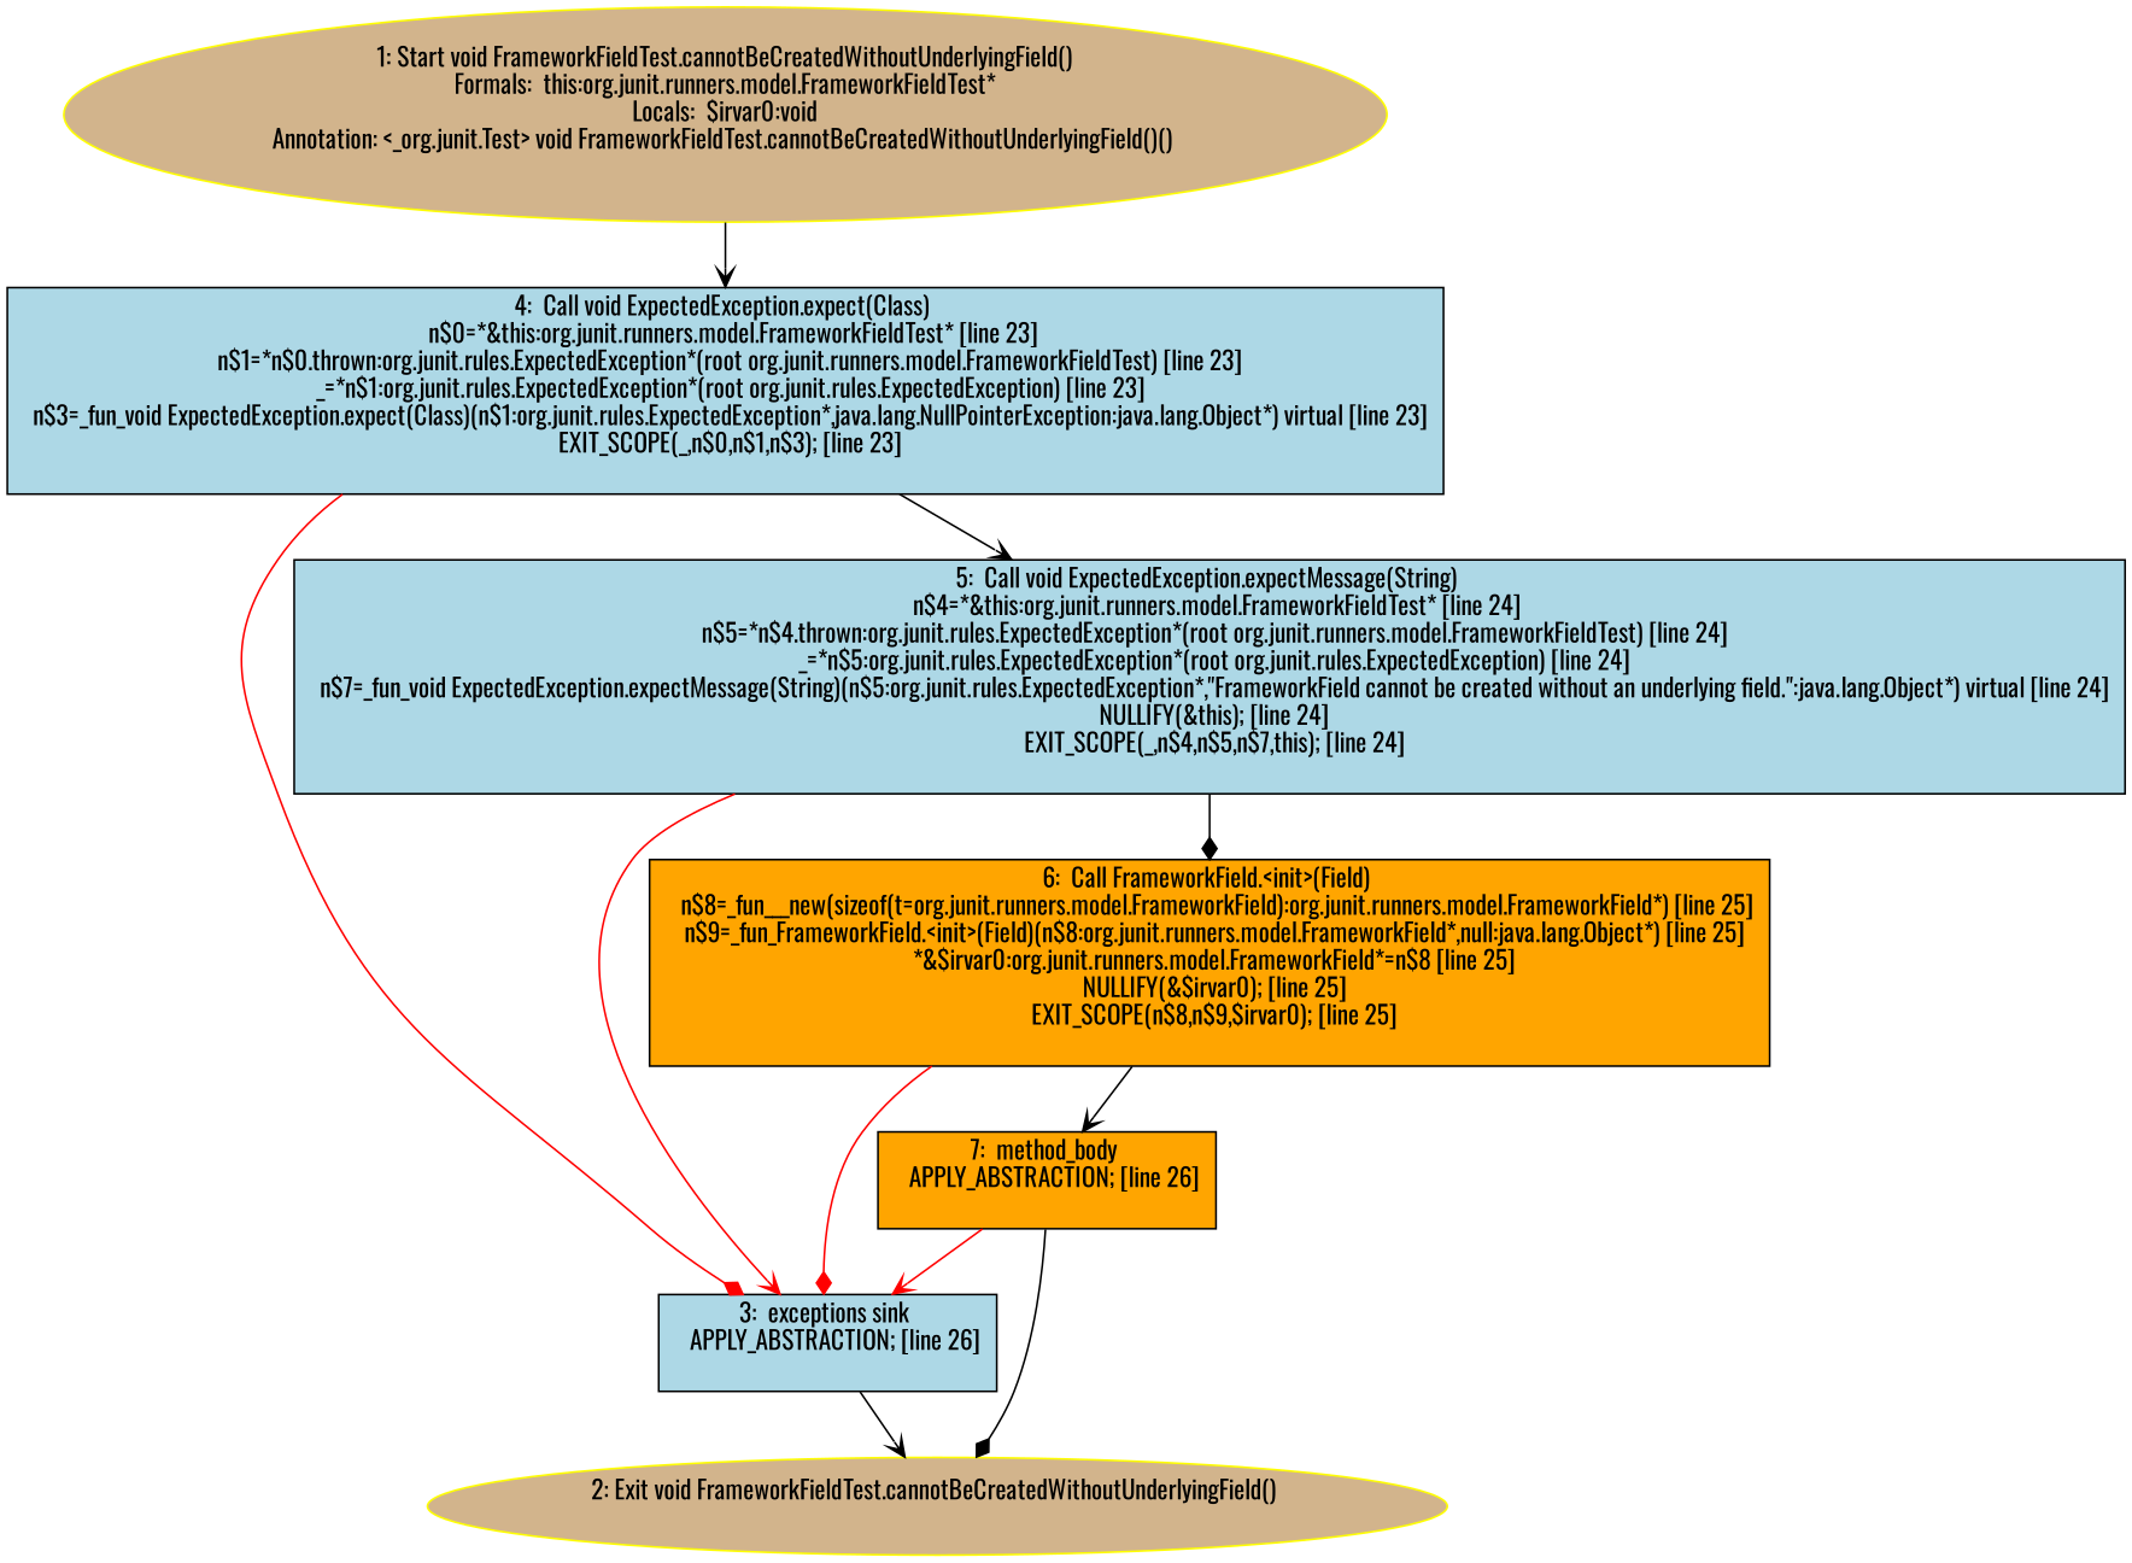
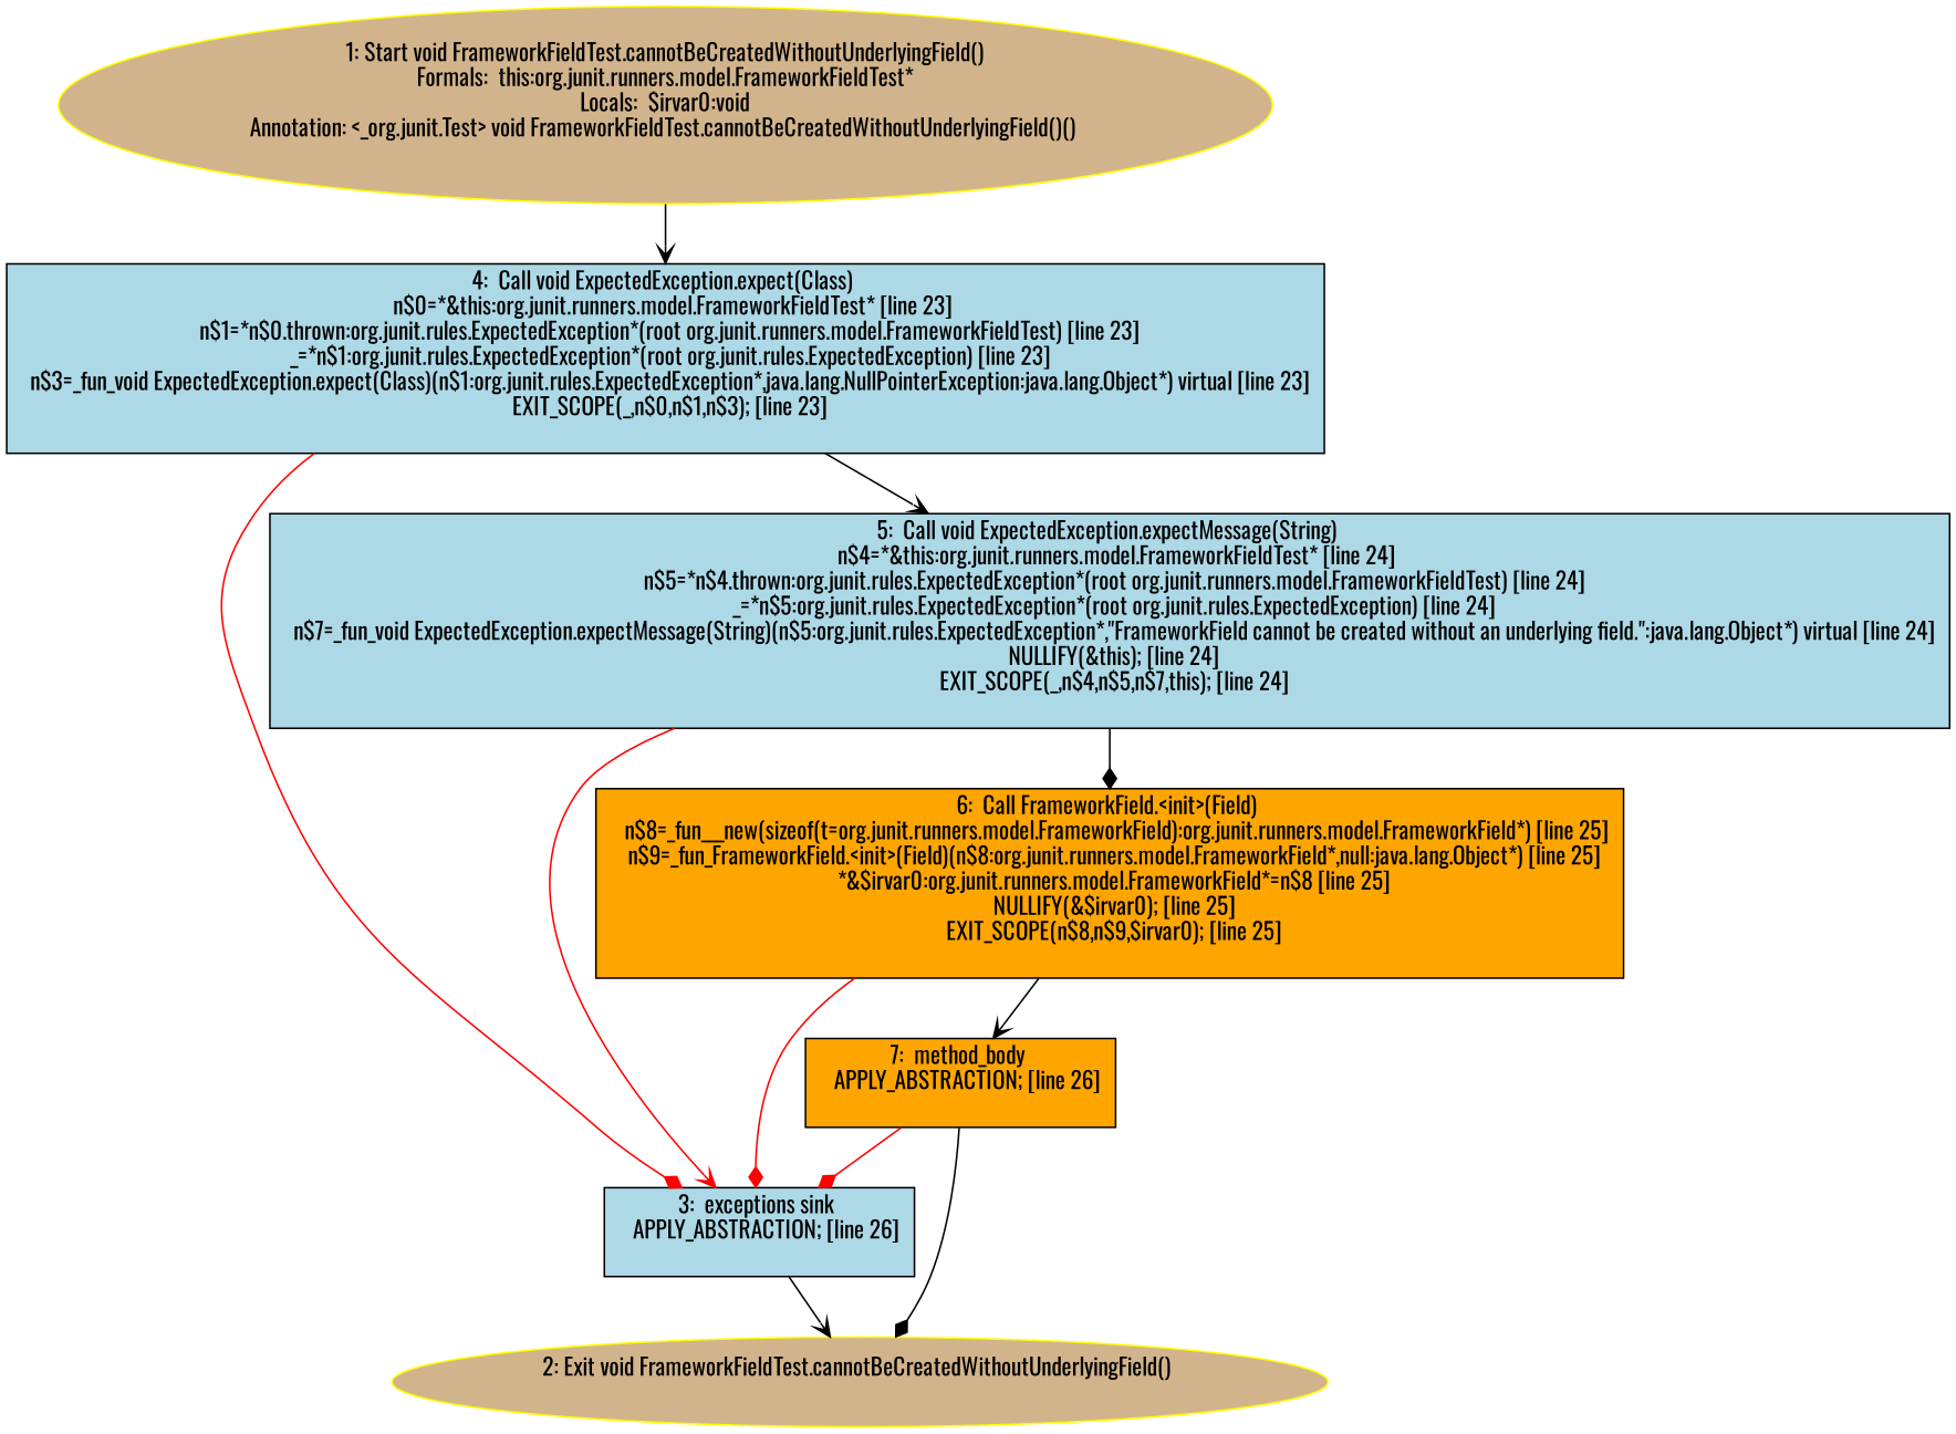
  digraph {
    fontname=Oswald
    node [style=filled fillcolor=lightblue fontname=Oswald shape=box]
    edge [arrowhead=vee fontname=Oswald]
    n1 [color=yellow label="1: Start void FrameworkFieldTest.cannotBeCreatedWithoutUnderlyingField()\nFormals:  this:org.junit.runners.model.FrameworkFieldTest*\nLocals:  $irvar0:void\nAnnotation: <_org.junit.Test> void FrameworkFieldTest.cannotBeCreatedWithoutUnderlyingField()() \n  " fillcolor=tan shape=""]
    n2 [label="4:  Call void ExpectedException.expect(Class) \n   n$0=*&this:org.junit.runners.model.FrameworkFieldTest* [line 23]\n  n$1=*n$0.thrown:org.junit.rules.ExpectedException*(root org.junit.runners.model.FrameworkFieldTest) [line 23]\n  _=*n$1:org.junit.rules.ExpectedException*(root org.junit.rules.ExpectedException) [line 23]\n  n$3=_fun_void ExpectedException.expect(Class)(n$1:org.junit.rules.ExpectedException*,java.lang.NullPointerException:java.lang.Object*) virtual [line 23]\n  EXIT_SCOPE(_,n$0,n$1,n$3); [line 23]\n "]
    n3 [label="3:  exceptions sink \n   APPLY_ABSTRACTION; [line 26]\n "]
    n4 [label="5:  Call void ExpectedException.expectMessage(String) \n   n$4=*&this:org.junit.runners.model.FrameworkFieldTest* [line 24]\n  n$5=*n$4.thrown:org.junit.rules.ExpectedException*(root org.junit.runners.model.FrameworkFieldTest) [line 24]\n  _=*n$5:org.junit.rules.ExpectedException*(root org.junit.rules.ExpectedException) [line 24]\n  n$7=_fun_void ExpectedException.expectMessage(String)(n$5:org.junit.rules.ExpectedException*,\"FrameworkField cannot be created without an underlying field.\":java.lang.Object*) virtual [line 24]\n  NULLIFY(&this); [line 24]\n  EXIT_SCOPE(_,n$4,n$5,n$7,this); [line 24]\n "]
    n5 [color=yellow label="2: Exit void FrameworkFieldTest.cannotBeCreatedWithoutUnderlyingField() \n  " fillcolor=tan shape=""]
    n6 [label="6:  Call FrameworkField.<init>(Field) \n   n$8=_fun___new(sizeof(t=org.junit.runners.model.FrameworkField):org.junit.runners.model.FrameworkField*) [line 25]\n  n$9=_fun_FrameworkField.<init>(Field)(n$8:org.junit.runners.model.FrameworkField*,null:java.lang.Object*) [line 25]\n  *&$irvar0:org.junit.runners.model.FrameworkField*=n$8 [line 25]\n  NULLIFY(&$irvar0); [line 25]\n  EXIT_SCOPE(n$8,n$9,$irvar0); [line 25]\n " fillcolor=orange]
    n7 [label="7:  method_body \n   APPLY_ABSTRACTION; [line 26]\n " fillcolor=orange]
    n1 -> n2
    n2 -> n3 [color=red arrowhead=diamond]
    n2 -> n4
    n3 -> n5
    n4 -> n3 [color=red]
    n4 -> n6 [arrowhead=diamond]
    n6 -> n3 [color=red arrowhead=diamond]
    n6 -> n7
-   n7 -> n3 [color=red]
+   n7 -> n3 [color=red arrowhead=diamond]
    n7 -> n5 [arrowhead=diamond]
  }
